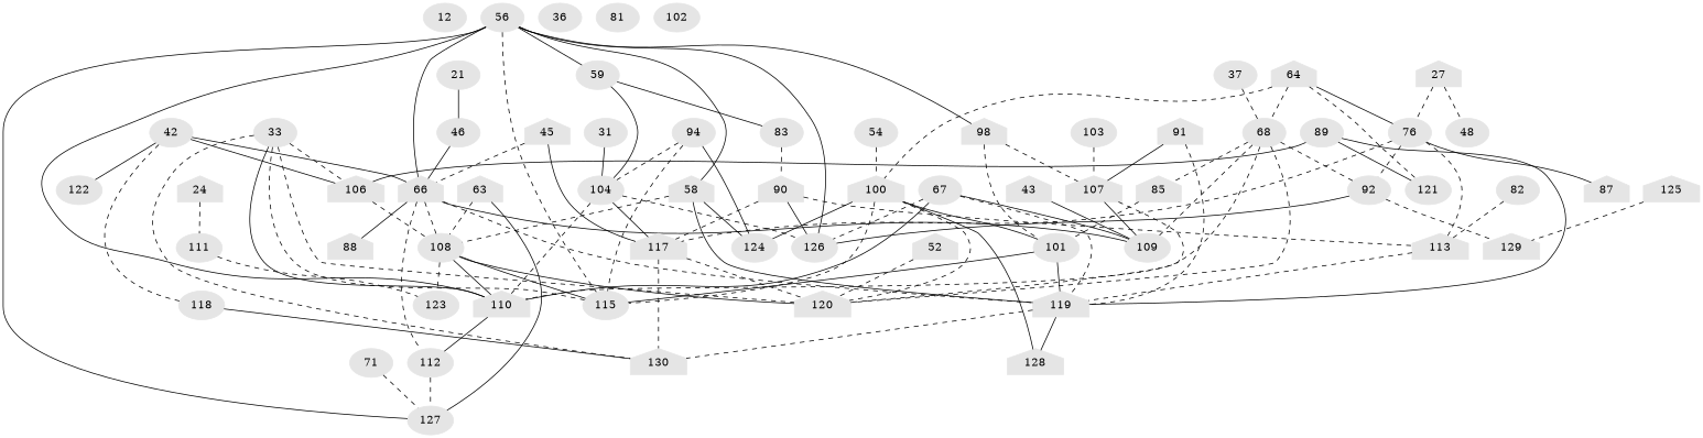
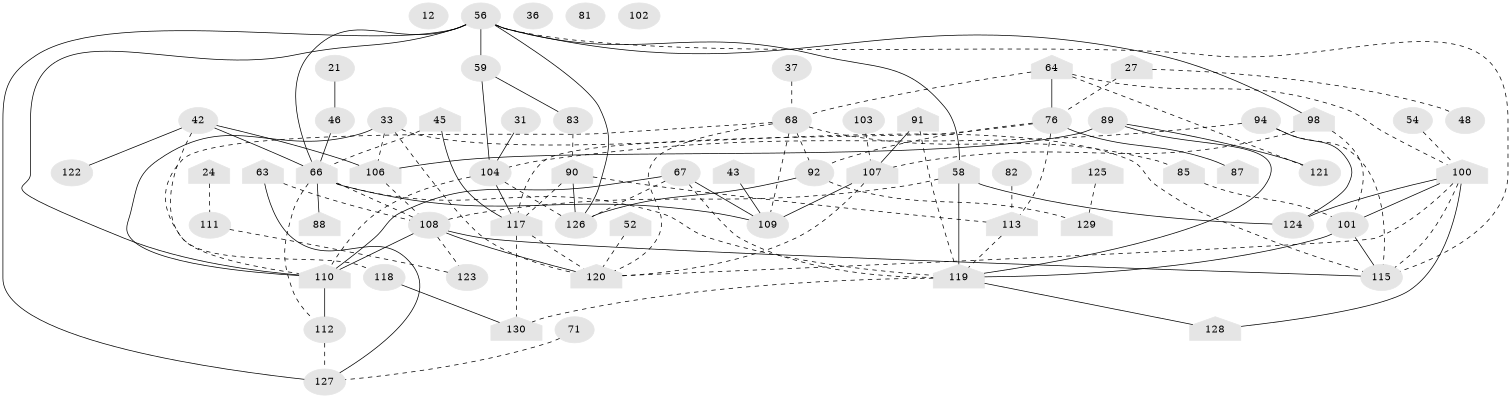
  graph {
    node [color=gray90 shape=ellipse style=filled]
    edge [style=dashed]
    12
    21
    46
    66 [shape=house super="+38"]
    24 [shape=house]
    111
    123
    27 [shape=house]
    48
    76 [super="+28"]
    117 [shape=house super="+10+47"]
    92
    87 [shape=house]
    113 [shape=house super="+99"]
    104 [super="+53+78+60+69"]
    110 [shape=house super="+97+96"]
    126 [super="+65"]
    31
    106 [shape=house super="+8"]
    108 [super="+55"]
    33
    115 [super="+77+57+32"]
    120 [shape=house super="+70"]
    130 [shape=house]
    112 [super="+105"]
    36
    68 [super="+35+51"]
    109 [super="+14+95"]
    85 [shape=house]
    37
    119 [shape=house super="+73+80+93+79+116"]
    88 [shape=house]
    42
    118
    122
    43 [shape=house]
    45 [shape=house]
    52 [shape=house]
    100 [shape=house super="+74"]
    124 [super="+86"]
    101 [super="+15"]
    128 [shape=house super="+114"]
    54
    56 [super="+17+3"]
    58 [shape=house]
    59
    98 [shape=house super="+2"]
    127 [super="+75"]
    83
    107 [shape=house super="+49+29+40"]
    90 [shape=house super="+34"]
    63 [shape=house]
    64 [shape=house super="+62"]
    121
    67
    129 [shape=house super="+84"]
    71
    81
    82
    89 [super="+41"]
    91 [shape=house]
    94
    102
    103
    125 [shape=house]
    21 -- 46 [style=solid]
    46 -- 66 [style=solid]
    66 -- 108
    66 -- 112 [weight=2]
    66 -- 109 [style=solid]
    66 -- 119
    66 -- 88 [style=solid]
    24 -- 111
    111 -- 123
    27 -- 48
    27 -- 76
    76 -- 117
    76 -- 92
    76 -- 87 [style=solid]
    76 -- 113 [weight=2]
    117 -- 120 [weight=2]
    117 -- 130 [weight=2]
    92 -- 126 [style=solid]
    92 -- 129
    113 -- 119
    104 -- 117 [style=solid weight=3]
    104 -- 110
    104 -- 126
    110 -- 112 [style=solid weight=2]
    31 -- 104 [style=solid]
    106 -- 108
    108 -- 123
    108 -- 110 [style=solid weight=2]
    108 -- 115 [style=solid]
    108 -- 120 [style=solid]
    33 -- 110 [style=solid]
    33 -- 106
    33 -- 115
    33 -- 120
-   33 -- 130
    112 -- 127 [weight=2]
    68 -- 92
    68 -- 110 [weight=2]
    68 -- 120
    68 -- 109
    68 -- 85
    85 -- 101
    37 -- 68
    119 -- 130
    119 -- 128 [style=solid]
    42 -- 66 [style=solid]
    42 -- 106 [style=solid]
    42 -- 118
    42 -- 122 [style=solid]
    118 -- 130 [style=solid]
    43 -- 109 [style=solid]
    45 -- 66
    45 -- 117 [style=solid]
    52 -- 120
    100 -- 115
    100 -- 120
    100 -- 124 [style=solid]
    100 -- 101 [style=solid weight=2]
    100 -- 128 [style=solid]
    101 -- 115 [style=solid]
    101 -- 119 [style=solid]
    54 -- 100
    56 -- 66 [style=solid weight=3]
    56 -- 110 [style=solid]
    56 -- 126 [style=solid]
    56 -- 115
    56 -- 58 [style=solid]
    56 -- 59 [style=solid weight=2]
    56 -- 98 [style=solid]
    56 -- 127 [style=solid]
    58 -- 108
    58 -- 119 [style=solid]
    58 -- 124 [style=solid weight=2]
    59 -- 104 [style=solid]
    59 -- 83 [style=solid]
    98 -- 101
    98 -- 107
    83 -- 90
    107 -- 120
    107 -- 109 [style=solid]
    90 -- 117
    90 -- 113
    90 -- 126 [style=solid]
    63 -- 108
    63 -- 127 [style=solid]
    64 -- 76 [style=solid weight=2]
    64 -- 68 [weight=2]
    64 -- 100 [weight=2]
    64 -- 121
    67 -- 110 [style=solid]
    67 -- 126 [weight=2]
    67 -- 109 [style=solid]
    67 -- 119
    71 -- 127
    82 -- 113
    89 -- 106 [style=solid weight=2]
    89 -- 119 [style=solid]
    89 -- 121 [style=solid]
    91 -- 119
    91 -- 107 [style=solid]
    94 -- 104
    94 -- 115
    94 -- 124 [style=solid]
    103 -- 107
    125 -- 129
  }
